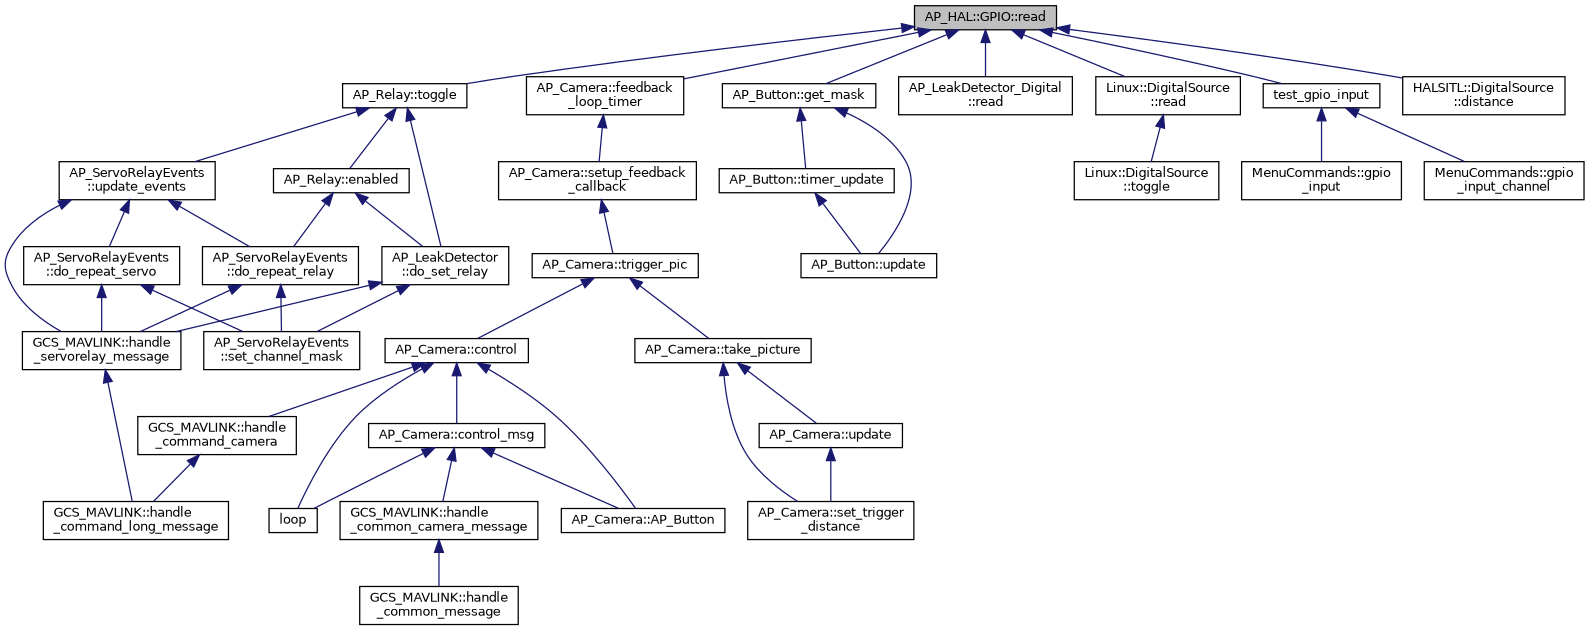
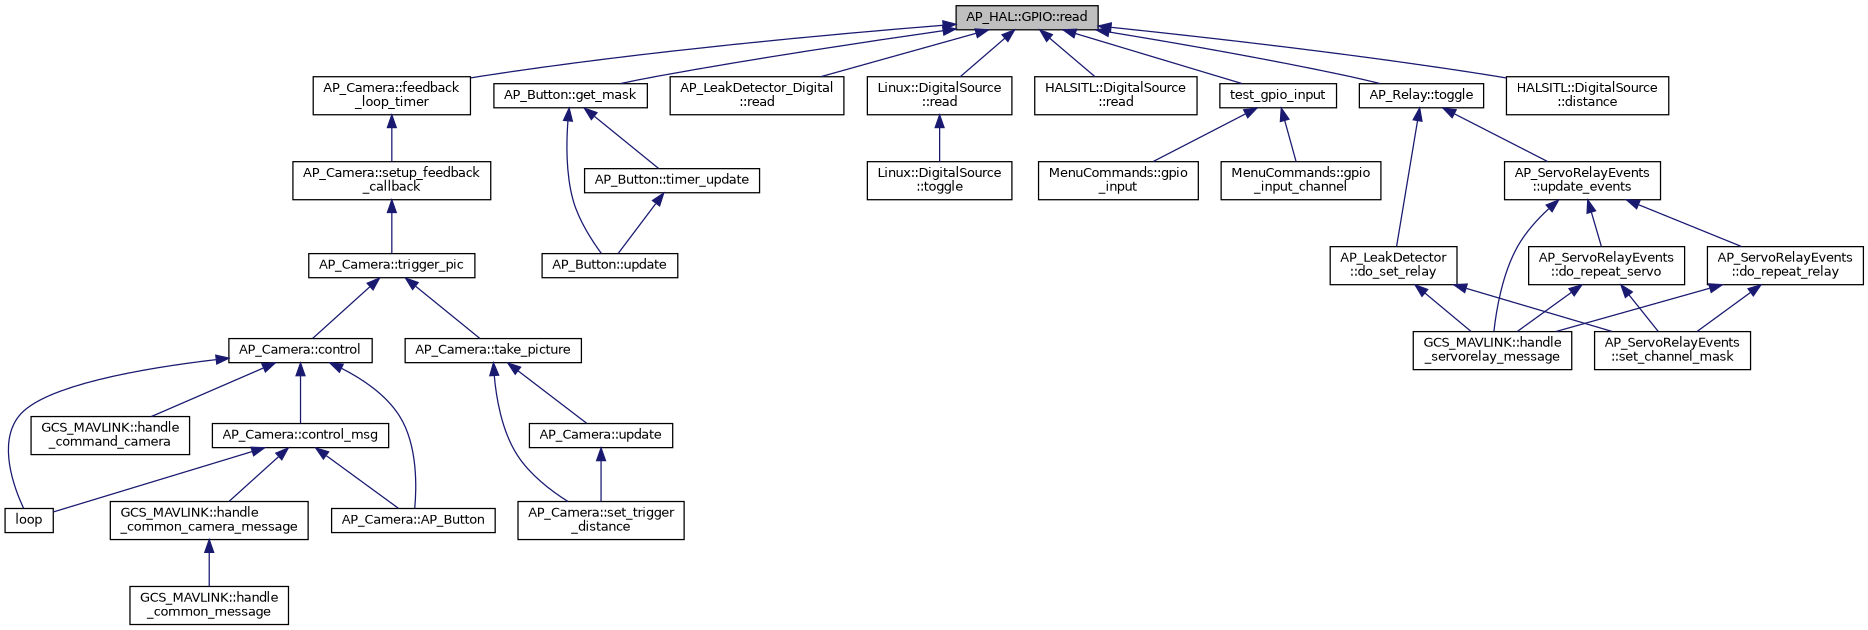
  digraph {
    rankdir=TB
    node [color=black fillcolor=white fontname=Helvetica fontsize=10 shape=record style=filled]
    edge [color=midnightblue dir=back fontname=Helvetica fontsize=10 labelfontname=Helvetica labelfontsize=10 style=solid]
    n1 [fillcolor=grey75 fontcolor=black height=0.2 label="AP_HAL::GPIO::read" width=0.4]
    n2 [height=0.2 label="AP_Camera::feedback\l_loop_timer" width=0.4]
    n3 [height=0.2 label="AP_Button::get_mask" width=0.4]
    n4 [height=0.2 label="AP_LeakDetector_Digital\l::read" width=0.4]
    n5 [height=0.2 label="Linux::DigitalSource\l::read" width=0.4]
+   n6 [height=0.2 label="HALSITL::DigitalSource\l::read" width=0.4]
    n7 [height=0.2 label=test_gpio_input width=0.4]
    n8 [height=0.2 label="AP_Relay::toggle" width=0.4]
    n9 [height=0.2 label="HALSITL::DigitalSource\l::distance" width=0.4]
    n10 [height=0.2 label="AP_Camera::setup_feedback\l_callback" width=0.4]
    n11 [height=0.2 label="AP_Button::timer_update" width=0.4]
    n12 [height=0.2 label="AP_Button::update" width=0.4]
    n13 [height=0.2 label="Linux::DigitalSource\l::toggle" width=0.4]
    n14 [height=0.2 label="MenuCommands::gpio\l_input" width=0.4]
    n15 [height=0.2 label="MenuCommands::gpio\l_input_channel" width=0.4]
    n16 [height=0.2 label="AP_LeakDetector\l::do_set_relay" width=0.4]
-   n17 [height=0.2 label="AP_Relay::enabled" width=0.4]
    n18 [height=0.2 label="AP_ServoRelayEvents\l::update_events" width=0.4]
    n19 [height=0.2 label="AP_Camera::trigger_pic" width=0.4]
    n20 [height=0.2 label="AP_Camera::control" width=0.4]
    n21 [height=0.2 label="AP_Camera::take_picture" width=0.4]
    n22 [height=0.2 label="AP_Camera::AP_Button" width=0.4]
    n23 [height=0.2 label="AP_Camera::control_msg" width=0.4]
    n24 [height=0.2 label=loop width=0.4]
    n25 [height=0.2 label="GCS_MAVLINK::handle\l_command_camera" width=0.4]
    n26 [height=0.2 label="AP_Camera::set_trigger\l_distance" width=0.4]
    n27 [height=0.2 label="AP_Camera::update" width=0.4]
    n28 [height=0.2 label="GCS_MAVLINK::handle\l_common_camera_message" width=0.4]
-   n29 [height=0.2 label="GCS_MAVLINK::handle\l_command_long_message" width=0.4]
    n30 [height=0.2 label="GCS_MAVLINK::handle\l_common_message" width=0.4]
    n31 [height=0.2 label="GCS_MAVLINK::handle\l_servorelay_message" width=0.4]
    n32 [height=0.2 label="AP_ServoRelayEvents\l::set_channel_mask" width=0.4]
    n33 [height=0.2 label="AP_ServoRelayEvents\l::do_repeat_relay" width=0.4]
    n34 [height=0.2 label="AP_ServoRelayEvents\l::do_repeat_servo" width=0.4]
    n1 -> n2
    n1 -> n3
    n1 -> n4
    n1 -> n5
+   n1 -> n6
    n1 -> n7
    n1 -> n8
    n1 -> n9
    n2 -> n10
    n3 -> n11
    n3 -> n12
    n5 -> n13
    n7 -> n14
    n7 -> n15
    n8 -> n16
-   n8 -> n17
    n8 -> n18
    n10 -> n19
    n11 -> n12
    n16 -> n31
    n16 -> n32
-   n17 -> n16
-   n17 -> n33
    n18 -> n31
    n18 -> n33
    n18 -> n34
    n19 -> n20
    n19 -> n21
    n20 -> n22
    n20 -> n23
    n20 -> n24
    n20 -> n25
    n21 -> n26
    n21 -> n27
    n23 -> n22
    n23 -> n24
    n23 -> n28
-   n25 -> n29
    n27 -> n26
    n28 -> n30
-   n31 -> n29
    n33 -> n31
    n33 -> n32
    n34 -> n31
    n34 -> n32
  }
